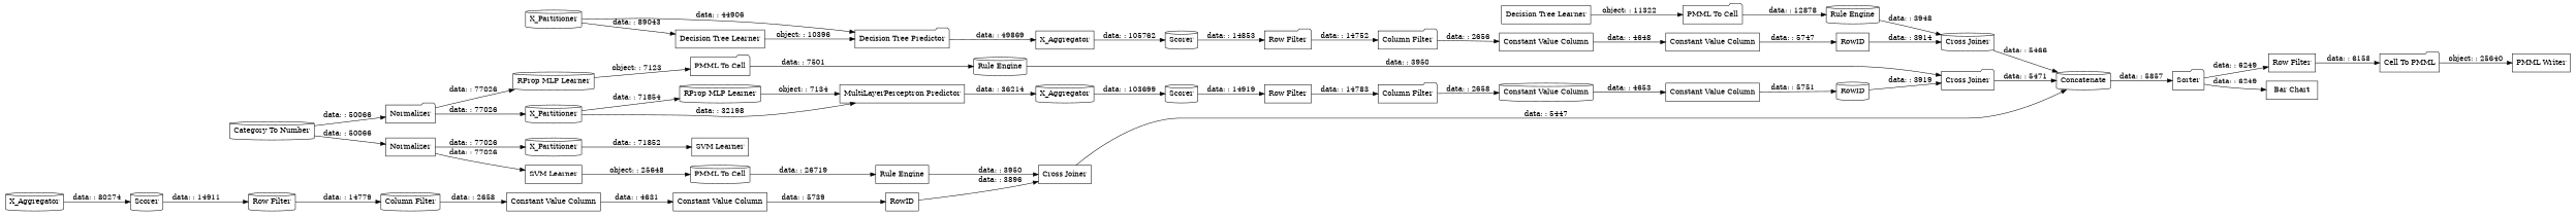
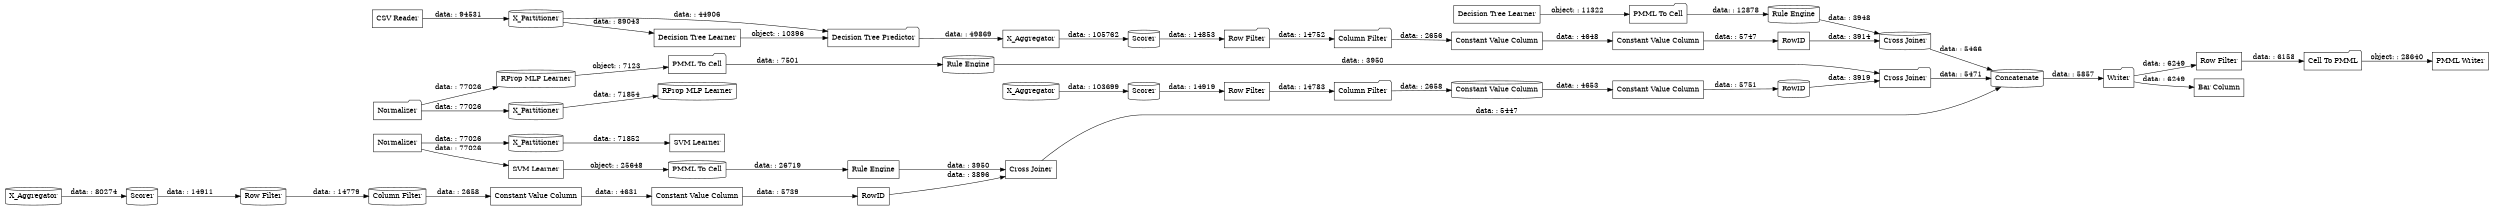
  digraph {
    rankdir=LR
    node [shape=box]
    n1 [label=X_Partitioner shape=cylinder]
    n2 [label="SVM Learner"]
+   n3 [label="CSV Reader"]
    n4 [label=X_Partitioner shape=cylinder]
-   n5 [label="Category To Number" shape=cylinder]
    n6 [label=Normalizer shape=folder]
    n7 [label=Normalizer]
    n8 [label="Decision Tree Predictor" shape=folder]
    n9 [label="Decision Tree Learner"]
    n10 [label="Rule Engine"]
    n11 [label="Cross Joiner"]
    n12 [label=Concatenate shape=cylinder]
    n13 [label="Constant Value Column"]
    n14 [label=RowID]
-   n15 [label=Sorter shape=folder]
+   n15 [label=Writer shape=folder]
    n16 [label="PMML To Cell" shape=folder]
    n17 [label="Rule Engine" shape=cylinder]
    n18 [label="Cross Joiner" shape=cylinder]
    n19 [label="RProp MLP Learner" shape=cylinder]
-   n20 [label="MultiLayerPerceptron Predictor"]
    n21 [label=X_Aggregator shape=cylinder]
    n22 [label=Scorer shape=cylinder]
    n23 [label="Row Filter"]
    n24 [label="SVM Learner"]
    n25 [label="PMML To Cell" shape=cylinder]
    n26 [label=X_Aggregator shape=cylinder]
    n27 [label=Scorer shape=cylinder]
    n28 [label="Row Filter" shape=cylinder]
    n29 [label="RProp MLP Learner" shape=cylinder]
    n30 [label=X_Partitioner shape=cylinder]
    n31 [label="PMML To Cell" shape=folder]
    n32 [label="Rule Engine" shape=cylinder]
    n33 [label="Cross Joiner" shape=folder]
    n34 [label="Column Filter" shape=folder]
    n35 [label="Cell To PMML" shape=folder]
    n36 [label="PMML Writer"]
    n37 [label=RowID]
    n38 [label="Constant Value Column"]
    n39 [label="Constant Value Column"]
    n40 [label="Column Filter" shape=cylinder]
    n41 [label="Constant Value Column"]
    n42 [label=X_Aggregator]
    n43 [label=Scorer shape=cylinder]
    n44 [label=RowID shape=cylinder]
    n45 [label="Row Filter" shape=folder]
    n46 [label="Column Filter" shape=folder]
    n47 [label="Row Filter"]
    n48 [label="Constant Value Column" shape=cylinder]
    n49 [label="Constant Value Column"]
-   n50 [label="Bar Chart"]
+   n50 [label="Bar Column"]
    n51 [label="Decision Tree Learner"]
    n1 -> n2 [label="data: : 71852"]
+   n3 -> n4 [label="data: : 94531"]
    n4 -> n8 [label="data: : 44906"]
    n4 -> n9 [label="data: : 89043"]
-   n5 -> n6 [label="data: : 50066"]
-   n5 -> n7 [label="data: : 50066"]
    n6 -> n29 [label="data: : 77026"]
    n6 -> n30 [label="data: : 77026"]
    n7 -> n1 [label="data: : 77026"]
    n7 -> n24 [label="data: : 77026"]
    n8 -> n42 [label="data: : 49869"]
    n9 -> n8 [label="object: : 10396"]
    n10 -> n11 [label="data: : 3950"]
    n11 -> n12 [label="data: : 5447"]
    n12 -> n15 [label="data: : 5857"]
    n13 -> n14 [label="data: : 5739"]
    n14 -> n11 [label="data: : 3896"]
    n15 -> n47 [label="data: : 6249"]
    n15 -> n50 [label="data: : 6249"]
    n16 -> n17 [label="data: : 12878"]
    n17 -> n18 [label="data: : 3948"]
    n18 -> n12 [label="data: : 5466"]
-   n19 -> n20 [label="object: : 7134"]
-   n20 -> n21 [label="data: : 36214"]
    n21 -> n22 [label="data: : 103699"]
    n22 -> n23 [label="data: : 14919"]
    n23 -> n34 [label="data: : 14783"]
    n24 -> n25 [label="object: : 25648"]
    n25 -> n10 [label="data: : 26719"]
    n26 -> n27 [label="data: : 80274"]
    n27 -> n28 [label="data: : 14911"]
    n28 -> n40 [label="data: : 14779"]
    n29 -> n31 [label="object: : 7123"]
    n30 -> n19 [label="data: : 71854"]
-   n30 -> n20 [label="data: : 32198"]
    n31 -> n32 [label="data: : 7501"]
    n32 -> n33 [label="data: : 3950"]
    n33 -> n12 [label="data: : 5471"]
    n34 -> n48 [label="data: : 2658"]
-   n35 -> n36 [label="object: : 25640"]
+   n35 -> n36 [label="object: : 28640"]
    n37 -> n18 [label="data: : 3914"]
    n38 -> n39 [label="data: : 4648"]
    n39 -> n37 [label="data: : 5747"]
    n40 -> n41 [label="data: : 2658"]
    n41 -> n13 [label="data: : 4631"]
    n42 -> n43 [label="data: : 105762"]
    n43 -> n45 [label="data: : 14853"]
    n44 -> n33 [label="data: : 3919"]
    n45 -> n46 [label="data: : 14752"]
    n46 -> n38 [label="data: : 2656"]
    n47 -> n35 [label="data: : 6158"]
    n48 -> n49 [label="data: : 4653"]
    n49 -> n44 [label="data: : 5751"]
    n51 -> n16 [label="object: : 11322"]
  }
